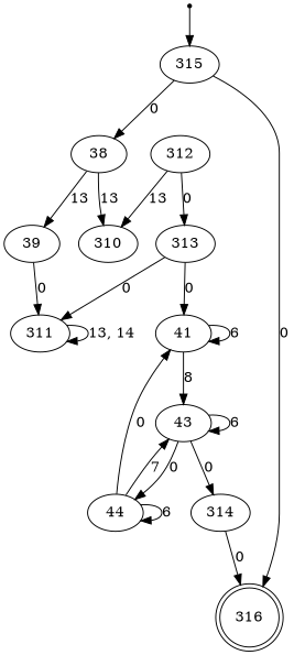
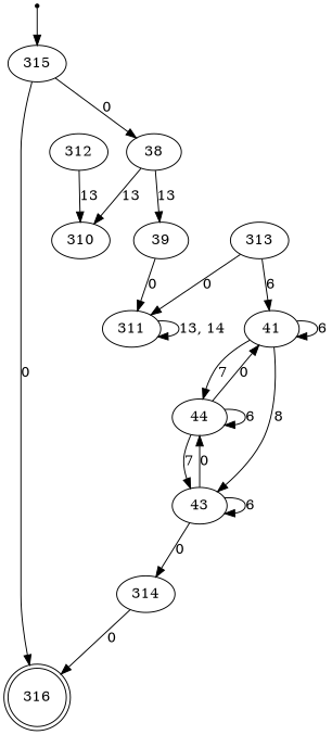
  digraph {
    rankdir=TB
    inic [shape=point]
    315
    38
    316 [shape=doublecircle]
    39
    310
    311
    312
    313
    41
    n11 [label=44]
    43
    314
    inic -> 315
    315 -> 38 [label=0]
    315 -> 316 [label=0]
    38 -> 39 [label=13]
    38 -> 310 [label=13]
    39 -> 311 [label=0]
    311 -> 311 [label="13, 14"]
    312 -> 310 [label=13]
-   312 -> 313 [label=0]
    313 -> 311 [label=0]
-   313 -> 41 [label=0]
+   313 -> 41 [label=6]
    41 -> 41 [label=6]
+   41 -> n11 [label=7]
    41 -> 43 [label=8]
    n11 -> 41 [label=0]
    n11 -> n11 [label=6]
    n11 -> 43 [label=7]
    43 -> n11 [label=0]
    43 -> 43 [label=6]
    43 -> 314 [label=0]
    314 -> 316 [label=0]
  }
